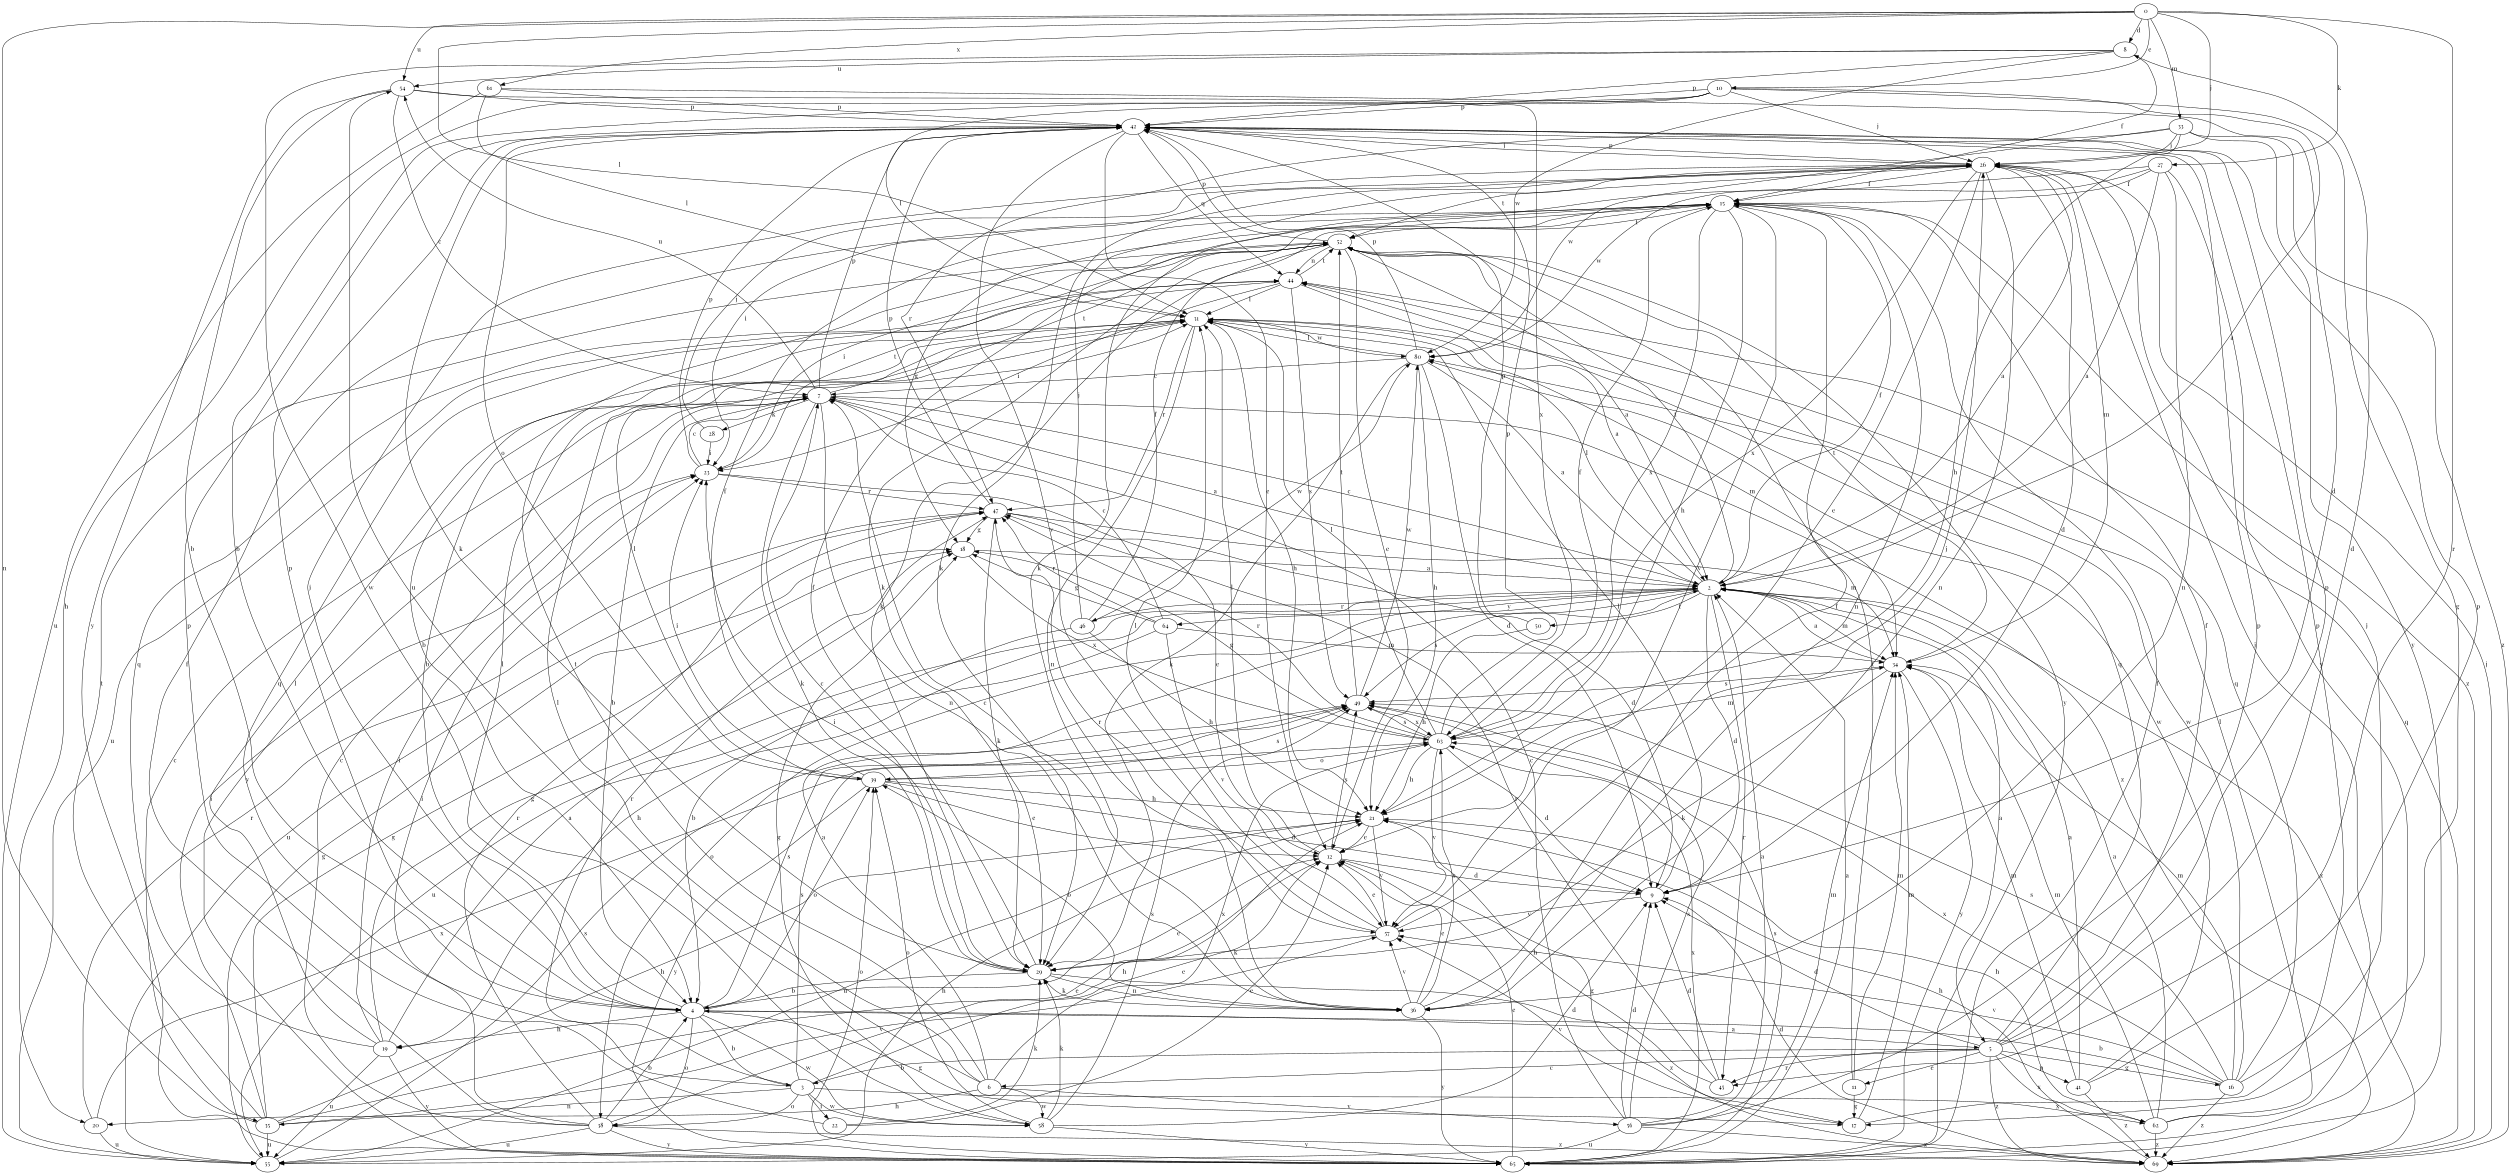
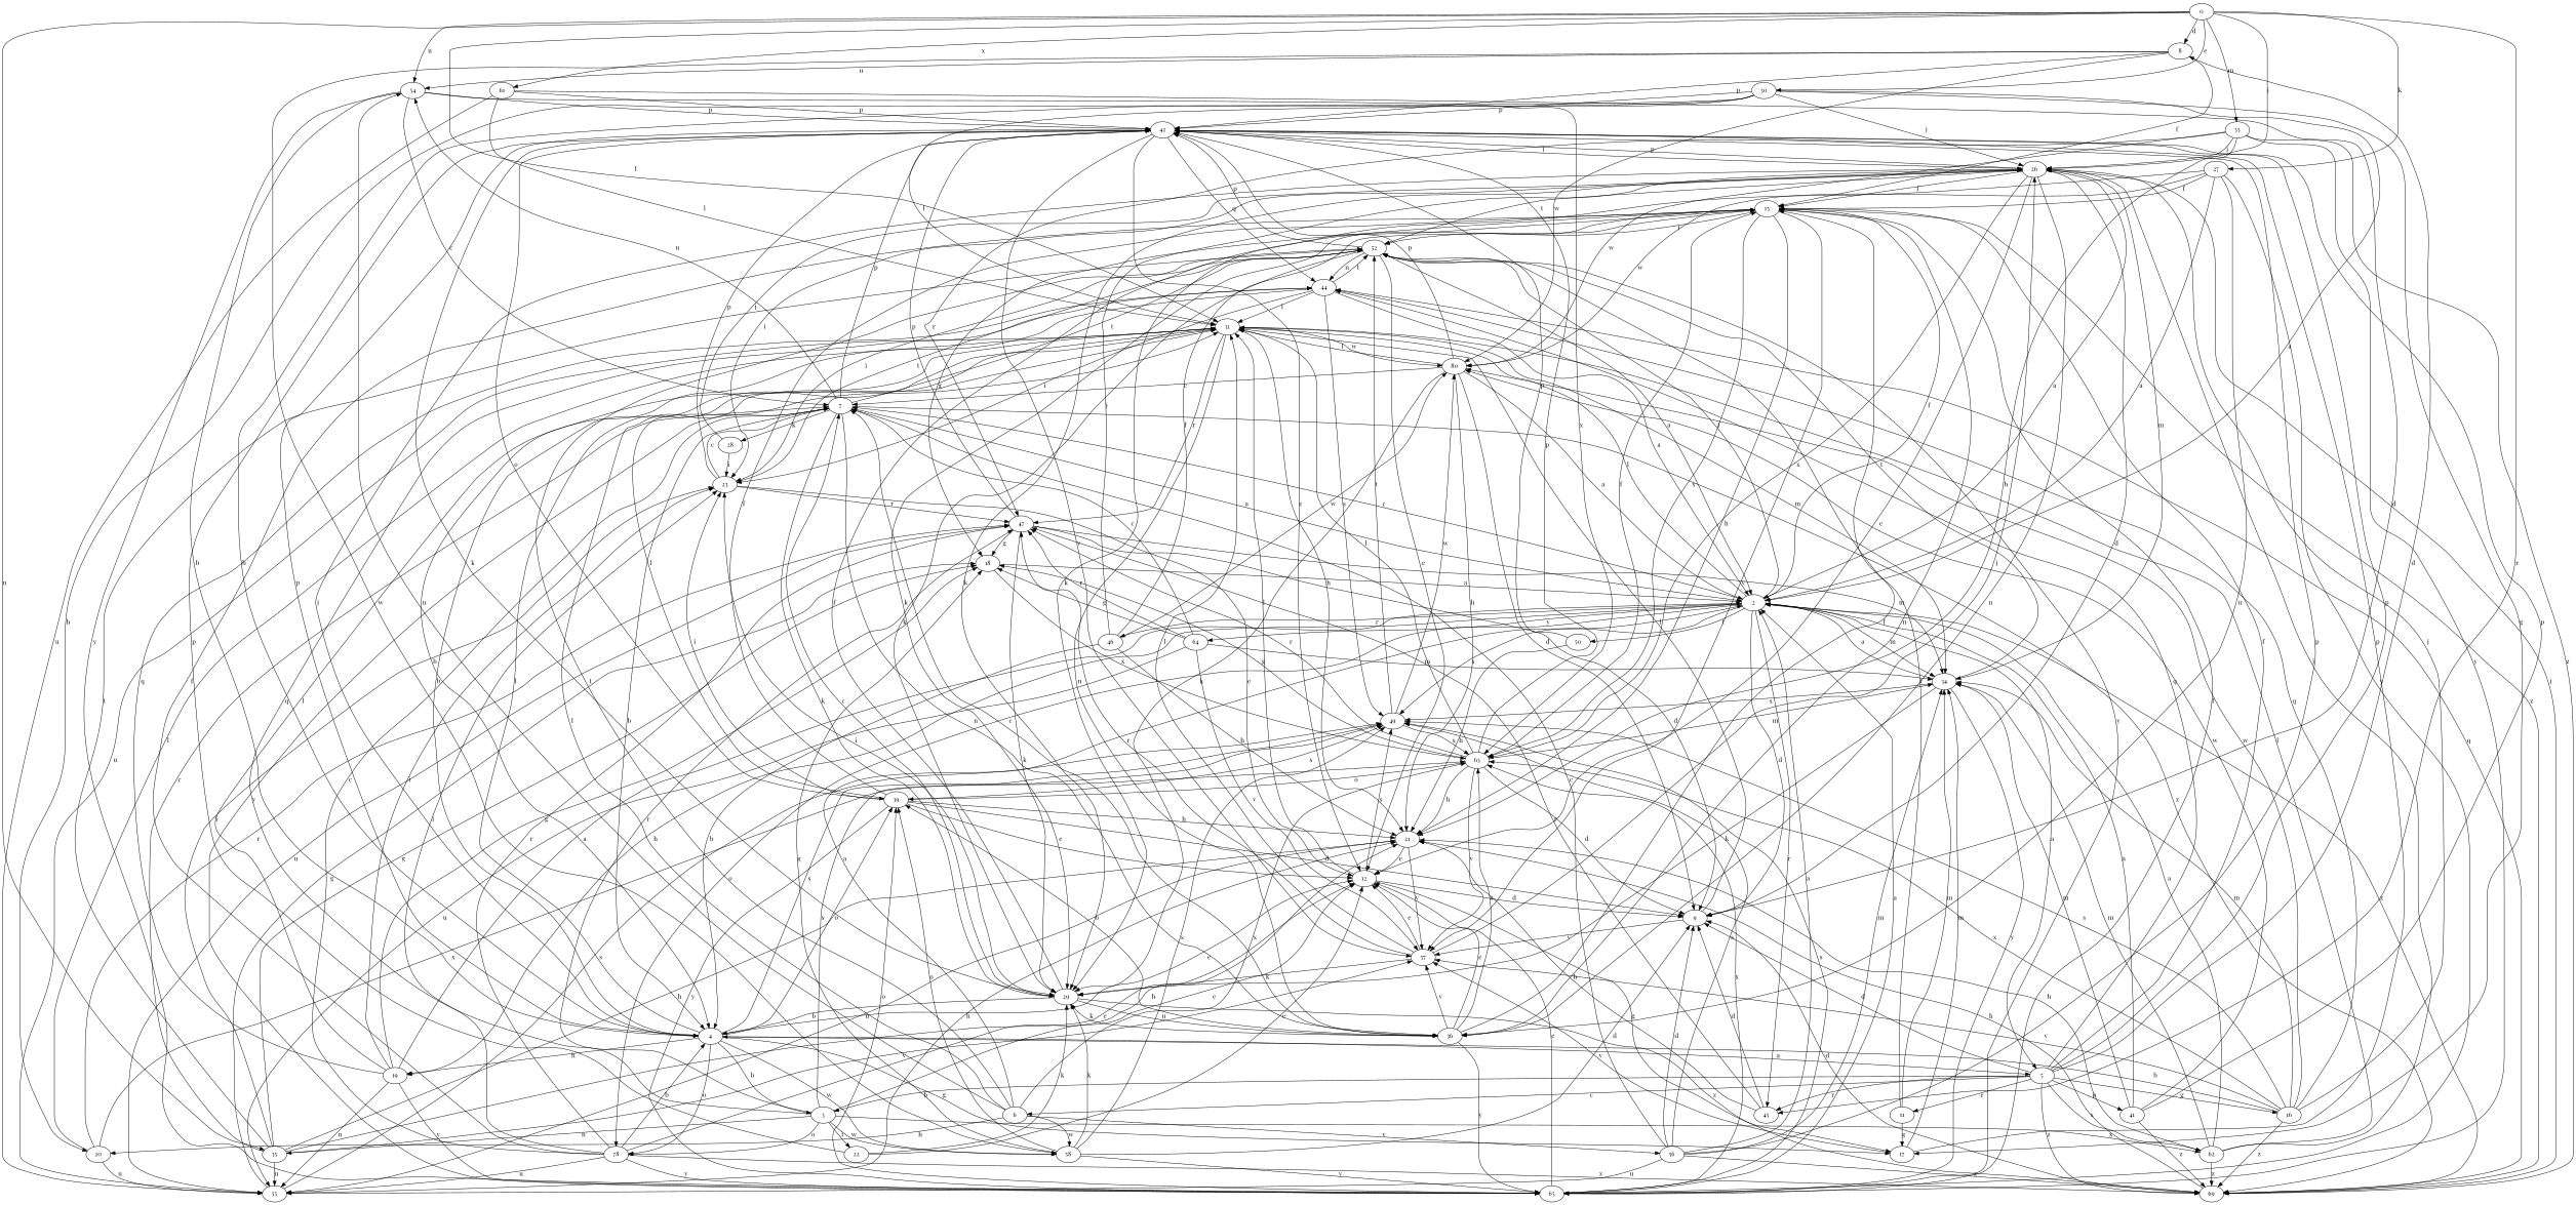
  strict digraph {
    fontname="Playfair Display"
    node [fontname="Playfair Display"]
    edge [fontname="Playfair Display"]
    0
    8
-   10
+   10 [label=30]
    26
    27
    31
    33
    35
    45
    54
    61
    15
    42
    58
    n15 [label=80]
    2
    4
    17
    20
    9
    34
    52
    12
    63
    29
    36
    23
    65
    47
    21
    55
    69
    7
    57
    18
    n36 [label=5]
    3
    6
    11
    16
    41
    44
    62
-   38
+   38 [label=78]
    49
    22
    56
    39
    19
    46
    50
    64
    28
    0 -> 8 [label=d]
    0 -> 10 [label=e]
    0 -> 26 [label=j]
    0 -> 27 [label=k]
    0 -> 31 [label=l]
    0 -> 33 [label=m]
    0 -> 35 [label=n]
    0 -> 45 [label=r]
    0 -> 54 [label=u]
    0 -> 61 [label=x]
    8 -> 54 [label=u]
    8 -> 15 [label=f]
    8 -> 42 [label=p]
    8 -> 58 [label=w]
    8 -> n15 [label=w]
    10 -> 26 [label=j]
    10 -> 31 [label=l]
    10 -> 42 [label=p]
    10 -> 2 [label=a]
    10 -> 4 [label=b]
    10 -> 17 [label=g]
    10 -> 20 [label=h]
    26 -> 15 [label=f]
    26 -> 42 [label=p]
    26 -> 2 [label=a]
    26 -> 9 [label=d]
    26 -> 34 [label=m]
    26 -> 52 [label=t]
    26 -> 12 [label=e]
    26 -> 63 [label=x]
    26 -> 29 [label=k]
    26 -> 36 [label=n]
    26 -> 23 [label=i]
    27 -> 15 [label=f]
    27 -> n15 [label=w]
    27 -> 2 [label=a]
    27 -> 29 [label=k]
    27 -> 36 [label=n]
    27 -> 65 [label=y]
    31 -> n15 [label=w]
    31 -> 4 [label=b]
    31 -> 34 [label=m]
    31 -> 36 [label=n]
    31 -> 47 [label=r]
    31 -> 21 [label=h]
    31 -> 55 [label=u]
    33 -> 26 [label=j]
    33 -> n15 [label=w]
    33 -> 65 [label=y]
    33 -> 47 [label=r]
    33 -> 21 [label=h]
    33 -> 69 [label=z]
    35 -> 52 [label=t]
    35 -> 12 [label=e]
    35 -> 23 [label=i]
    35 -> 21 [label=h]
    35 -> 55 [label=u]
    35 -> 7 [label=c]
    35 -> 57 [label=v]
    35 -> 18 [label=g]
    45 -> 9 [label=d]
    45 -> 47 [label=r]
    45 -> 21 [label=h]
    54 -> 42 [label=p]
    54 -> 4 [label=b]
    54 -> 63 [label=x]
    54 -> 65 [label=y]
    54 -> 7 [label=c]
    61 -> 31 [label=l]
    61 -> 42 [label=p]
    61 -> 9 [label=d]
    61 -> 55 [label=u]
    15 -> 52 [label=t]
    15 -> 63 [label=x]
    15 -> 29 [label=k]
    15 -> 36 [label=n]
    15 -> 21 [label=h]
    15 -> 69 [label=z]
    15 -> 57 [label=v]
    15 -> 18 [label=g]
    42 -> 26 [label=j]
    42 -> 12 [label=e]
    42 -> 29 [label=k]
    42 -> 57 [label=v]
    42 -> 44 [label=q]
    42 -> 39 [label=o]
    58 -> 9 [label=d]
    58 -> 29 [label=k]
    58 -> 65 [label=y]
    58 -> 18 [label=g]
    58 -> 49 [label=s]
    58 -> 39 [label=o]
    n15 -> 31 [label=l]
    n15 -> 42 [label=p]
    n15 -> 2 [label=a]
    n15 -> 9 [label=d]
    n15 -> 29 [label=k]
    n15 -> 21 [label=h]
    n15 -> 7 [label=c]
    2 -> 31 [label=l]
    2 -> 45 [label=r]
    2 -> 15 [label=f]
    2 -> 9 [label=d]
    2 -> 34 [label=m]
    2 -> 52 [label=t]
    2 -> 69 [label=z]
    2 -> 7 [label=c]
    2 -> n36 [label=a]
    2 -> 38 [label=o]
    2 -> 49 [label=s]
    2 -> 19 [label=h]
    2 -> 46 [label=r]
    2 -> 50 [label=t]
    2 -> 64 [label=y]
    4 -> 26 [label=j]
    4 -> 31 [label=l]
    4 -> 42 [label=p]
    4 -> 58 [label=w]
    4 -> 17 [label=g]
    4 -> 12 [label=e]
    4 -> n36 [label=a]
    4 -> 3 [label=b]
    4 -> 38 [label=o]
    4 -> 49 [label=s]
    4 -> 39 [label=o]
    4 -> 19 [label=h]
    17 -> 42 [label=p]
    17 -> 34 [label=m]
    17 -> 57 [label=v]
+   20 -> 31 [label=l]
    20 -> 63 [label=x]
    20 -> 47 [label=r]
    20 -> 55 [label=u]
    9 -> 31 [label=l]
    9 -> 57 [label=v]
    34 -> 2 [label=a]
    34 -> 52 [label=t]
    34 -> 29 [label=k]
    34 -> 65 [label=y]
    34 -> 49 [label=s]
    52 -> 42 [label=p]
    52 -> 2 [label=a]
    52 -> 12 [label=e]
    52 -> 29 [label=k]
    52 -> 23 [label=i]
    52 -> 65 [label=y]
    52 -> 44 [label=n]
    12 -> 31 [label=l]
    12 -> 17 [label=g]
    12 -> 9 [label=d]
    12 -> 49 [label=s]
    63 -> 31 [label=l]
    63 -> 15 [label=f]
    63 -> 42 [label=p]
    63 -> 9 [label=d]
    63 -> 34 [label=m]
    63 -> 47 [label=r]
    63 -> 21 [label=h]
    63 -> 57 [label=v]
    63 -> 18 [label=g]
-   63 -> 49 [label=s]
    63 -> 39 [label=o]
    29 -> 15 [label=f]
    29 -> 4 [label=b]
    29 -> 36 [label=n]
    29 -> 23 [label=i]
    29 -> 69 [label=z]
    29 -> 7 [label=c]
    36 -> 15 [label=f]
    36 -> 12 [label=e]
    36 -> 63 [label=x]
    36 -> 29 [label=k]
    36 -> 65 [label=y]
    36 -> 7 [label=c]
    36 -> 57 [label=v]
    36 -> 39 [label=o]
    23 -> 42 [label=p]
    23 -> 52 [label=t]
    23 -> 12 [label=e]
    23 -> 47 [label=r]
    23 -> 7 [label=c]
    65 -> 15 [label=f]
    65 -> 2 [label=a]
    65 -> 12 [label=e]
    65 -> 63 [label=x]
    65 -> 49 [label=s]
    65 -> 39 [label=o]
    47 -> 42 [label=p]
    47 -> 9 [label=d]
    47 -> 34 [label=m]
    47 -> 29 [label=k]
    47 -> 55 [label=u]
    47 -> 18 [label=g]
    21 -> 12 [label=e]
    21 -> 55 [label=u]
    21 -> 57 [label=v]
    55 -> 21 [label=h]
    55 -> 18 [label=g]
    55 -> 49 [label=s]
    69 -> 26 [label=j]
    69 -> 9 [label=d]
    69 -> 21 [label=h]
    69 -> 44 [label=q]
    7 -> 54 [label=u]
    7 -> 42 [label=p]
    7 -> 2 [label=a]
    7 -> 4 [label=b]
    7 -> 52 [label=t]
    7 -> 29 [label=k]
    7 -> 36 [label=n]
    7 -> 65 [label=y]
    7 -> 69 [label=z]
    7 -> 28 [label=k]
    57 -> 26 [label=j]
    57 -> 31 [label=l]
    57 -> 12 [label=e]
    57 -> 29 [label=k]
    57 -> 47 [label=r]
    18 -> 2 [label=a]
    18 -> 63 [label=x]
    n36 -> 8 [label=d]
    n36 -> 45 [label=r]
    n36 -> 15 [label=f]
    n36 -> 42 [label=p]
    n36 -> 9 [label=d]
    n36 -> 69 [label=z]
    n36 -> 3 [label=b]
    n36 -> 6 [label=c]
    n36 -> 11 [label=e]
    n36 -> 16 [label=g]
    n36 -> 41 [label=p]
    n36 -> 44 [label=q]
    n36 -> 62 [label=x]
    3 -> 35 [label=n]
    3 -> 58 [label=w]
    3 -> 12 [label=e]
    3 -> 47 [label=r]
    3 -> 44 [label=q]
    3 -> 62 [label=x]
    3 -> 38 [label=o]
    3 -> 49 [label=s]
    3 -> 22 [label=i]
    6 -> 31 [label=l]
    6 -> 54 [label=u]
    6 -> 58 [label=w]
    6 -> 2 [label=a]
    6 -> 20 [label=h]
    6 -> 52 [label=t]
    6 -> 63 [label=x]
    6 -> 56 [label=v]
    11 -> 17 [label=g]
    11 -> 34 [label=m]
    11 -> 52 [label=t]
    16 -> 26 [label=j]
    16 -> n15 [label=w]
    16 -> 4 [label=b]
    16 -> 34 [label=m]
    16 -> 63 [label=x]
    16 -> 69 [label=z]
    16 -> 57 [label=v]
    16 -> 44 [label=q]
    16 -> 49 [label=s]
    41 -> 42 [label=p]
    41 -> n15 [label=w]
    41 -> 2 [label=a]
    41 -> 34 [label=m]
    41 -> 69 [label=z]
    44 -> 31 [label=l]
    44 -> 2 [label=a]
    44 -> 4 [label=b]
    44 -> 52 [label=t]
    44 -> 23 [label=i]
    44 -> 49 [label=s]
    62 -> 26 [label=j]
    62 -> 31 [label=l]
    62 -> 2 [label=a]
    62 -> 34 [label=m]
    62 -> 21 [label=h]
    62 -> 69 [label=z]
    38 -> 15 [label=f]
    38 -> 4 [label=b]
    38 -> 23 [label=i]
    38 -> 65 [label=y]
    38 -> 47 [label=r]
    38 -> 21 [label=h]
    38 -> 55 [label=u]
    38 -> 69 [label=z]
    38 -> 7 [label=c]
    49 -> n15 [label=w]
    49 -> 52 [label=t]
    49 -> 63 [label=x]
    22 -> 42 [label=p]
    22 -> 12 [label=e]
    22 -> 29 [label=k]
    56 -> 42 [label=p]
    56 -> 2 [label=a]
    56 -> 9 [label=d]
    56 -> 34 [label=m]
    56 -> 55 [label=u]
    56 -> 69 [label=z]
    56 -> 7 [label=c]
    56 -> 49 [label=s]
    39 -> 31 [label=l]
    39 -> 15 [label=f]
    39 -> 9 [label=d]
    39 -> 12 [label=e]
    39 -> 23 [label=i]
    39 -> 65 [label=y]
    39 -> 21 [label=h]
    39 -> 49 [label=s]
    19 -> 31 [label=l]
    19 -> 2 [label=a]
    19 -> 23 [label=i]
    19 -> 65 [label=y]
    19 -> 55 [label=u]
    19 -> 18 [label=g]
    19 -> 44 [label=q]
    46 -> 26 [label=j]
    46 -> 15 [label=f]
    46 -> n15 [label=w]
    46 -> 4 [label=b]
    46 -> 21 [label=h]
    50 -> 42 [label=p]
    50 -> 21 [label=h]
    64 -> 34 [label=m]
    64 -> 47 [label=r]
    64 -> 55 [label=u]
    64 -> 7 [label=c]
    64 -> 57 [label=v]
    64 -> 18 [label=g]
    28 -> 26 [label=j]
    28 -> 23 [label=i]
  }
